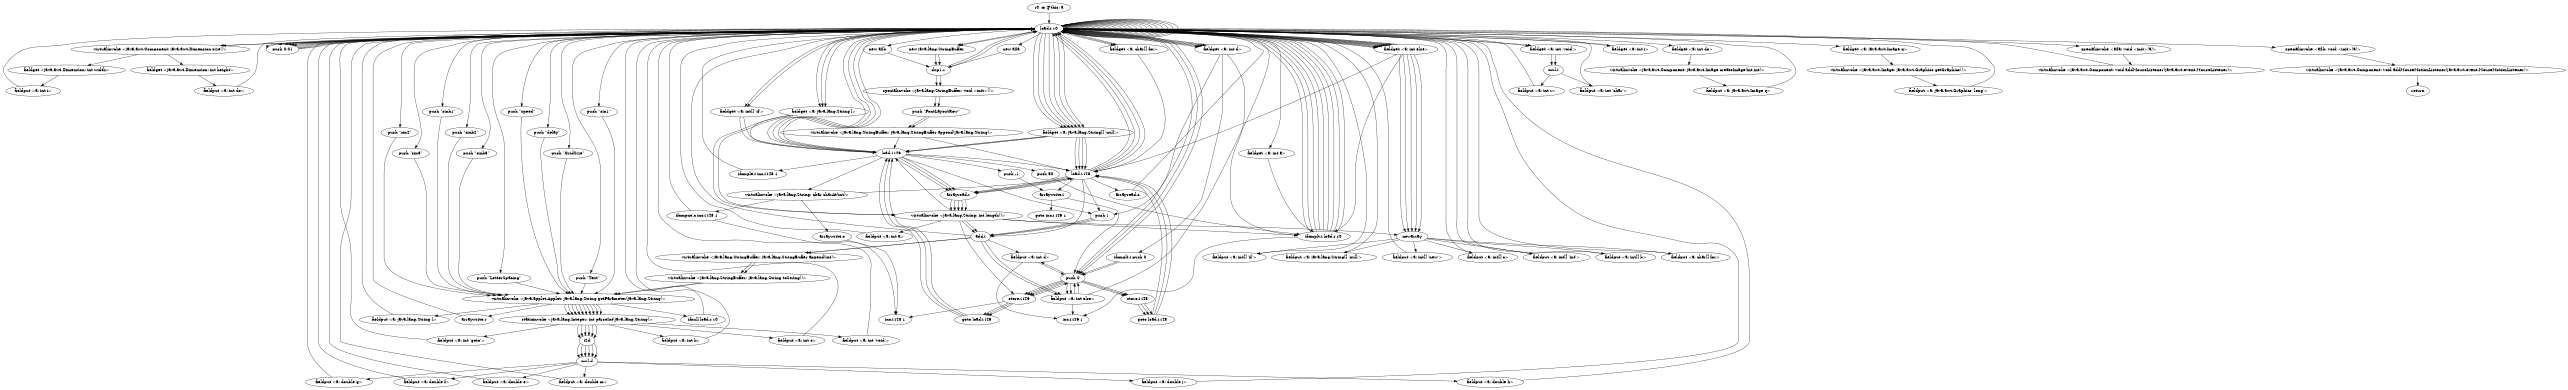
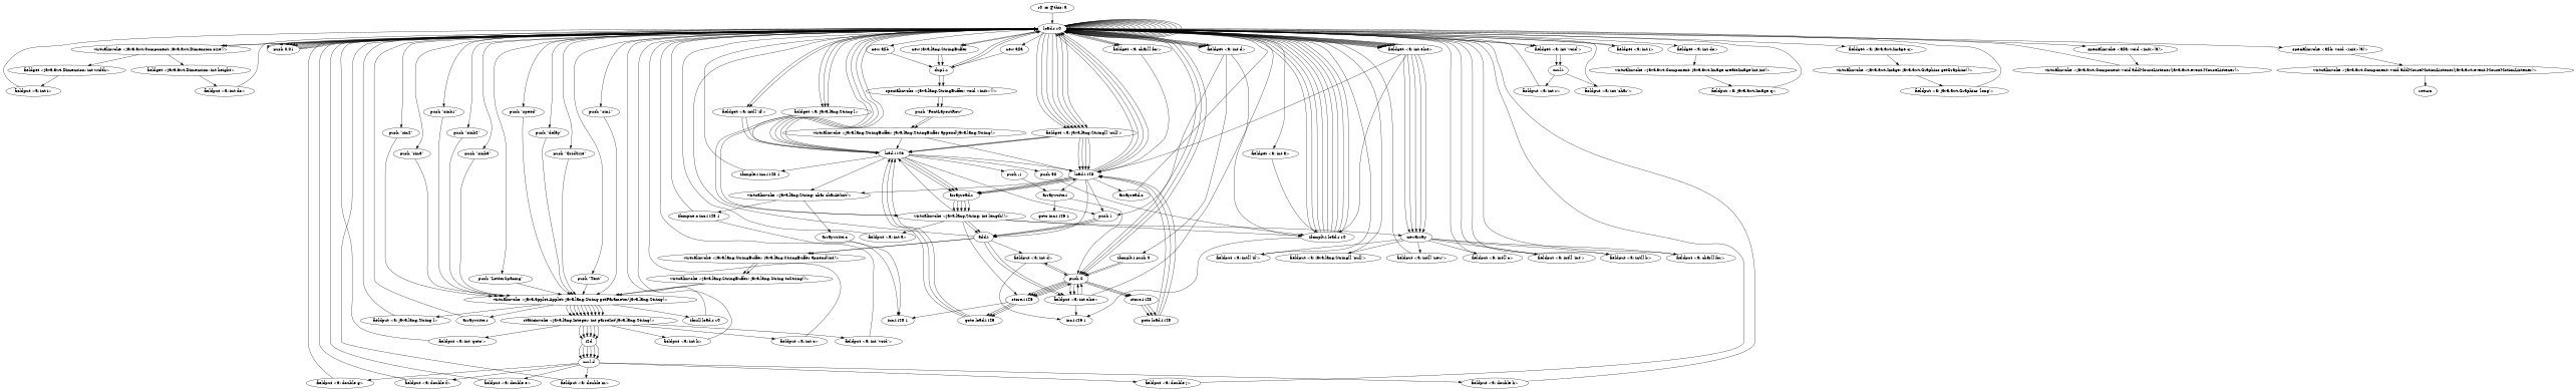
  digraph {
    "r0 := @this: a"
    "load.r r0"
    "virtualinvoke <java.awt.Component: java.awt.Dimension size()>"
    "push 0.01"
    "push \"sin1\""
    "push \"sin2\""
    "push \"sin3\""
    "push \"sinb1\""
    "push \"sinb2\""
    "push \"sinb3\""
    "push \"LetterSpacing\""
    "push \"speed\""
    "push \"delay\""
    "push \"GridSize\""
    "push \"Text\""
    "fieldget <a: java.lang.String l>"
    "push 0"
    "load.i i46"
    "fieldget <a: int d>"
    "fieldget <a: int else>"
    "fieldget <a: int 'void'>"
    "fieldget <a: int a>"
    "fieldget <a: int i>"
    "fieldget <a: int do>"
    "fieldget <a: java.awt.Image q>"
    "new a$a"
    "specialinvoke <a$a: void <init>(a)>"
    "new a$b"
    "specialinvoke <a$b: void <init>(a)>"
    "fieldget <a: int[] 'if'>"
    "fieldget <a: char[] for>"
    "fieldget <a: java.lang.String[] 'null'>"
    "new java.lang.StringBuffer"
    "fieldget <java.awt.Dimension: int width>"
    "fieldget <java.awt.Dimension: int height>"
    "virtualinvoke <java.applet.Applet: java.lang.String getParameter(java.lang.String)>"
    "virtualinvoke <java.lang.String: int length()>"
    "store.i i46"
    "fieldput <a: int d>"
    "fieldput <a: int else>"
    "store.i i48"
    n42 [label="push 50"]
    "load.i i48"
    "push -1"
    "virtualinvoke <java.lang.String: char charAt(int)>"
    "arrayread.r"
    "push 1"
    "ifcmple.i inc.i i48 1"
    "ifcmplt.i load.r r0"
    "ifcmplt.i push 0"
    newarray
    "mul.i"
    "virtualinvoke <java.awt.Component: java.awt.Image createImage(int,int)>"
    "virtualinvoke <java.awt.Image: java.awt.Graphics getGraphics()>"
    "dup1.r"
    "virtualinvoke <java.awt.Component: void addMouseListener(java.awt.event.MouseListener)>"
    "virtualinvoke <java.awt.Component: void addMouseMotionListener(java.awt.event.MouseMotionListener)>"
    "fieldput <a: int i>"
    "fieldput <a: int do>"
    "staticinvoke <java.lang.Integer: int parseInt(java.lang.String)>"
    "fieldput <a: java.lang.String l>"
    "arraywrite.r"
    "ifnull load.r r0"
    i2d
    "fieldput <a: int 'goto'>"
    "fieldput <a: int k>"
    "fieldput <a: int o>"
    "fieldput <a: int 'void'>"
    "mul.d"
    "fieldput <a: double g>"
    "fieldput <a: double f>"
    "fieldput <a: double e>"
    "fieldput <a: double m>"
    "fieldput <a: double j>"
    "fieldput <a: double h>"
    "fieldput <a: int a>"
    "add.i"
    "fieldput <a: int[] 'if'>"
    "fieldput <a: java.lang.String[] 'null'>"
    "fieldput <a: int[] 'new'>"
    "fieldput <a: int[] c>"
    "fieldput <a: int[] 'int'>"
    "fieldput <a: int[] b>"
    "fieldput <a: char[] for>"
    "goto load.i i46"
    "inc.i i48 1"
    "inc.i i46 1"
    "virtualinvoke <java.lang.StringBuffer: java.lang.StringBuffer append(int)>"
    "goto load.i i48"
    "arraywrite.i"
    "arrayread.c"
    "ifcmpne.c inc.i i48 1"
    "arraywrite.c"
    "goto inc.i i46 1"
    "fieldput <a: int r>"
    "fieldput <a: int 'char'>"
    "fieldput <a: java.awt.Image q>"
    "fieldput <a: java.awt.Graphics 'long'>"
    "specialinvoke <java.lang.StringBuffer: void <init>()>"
    "push \"FontLayoutRow\""
    return
    "virtualinvoke <java.lang.StringBuffer: java.lang.String toString()>"
    "virtualinvoke <java.lang.StringBuffer: java.lang.StringBuffer append(java.lang.String)>"
    "r0 := @this: a" -> "load.r r0"
    "load.r r0" -> "load.r r0"
    "load.r r0" -> "load.r r0"
    "load.r r0" -> "load.r r0"
    "load.r r0" -> "load.r r0"
    "load.r r0" -> "load.r r0"
    "load.r r0" -> "load.r r0"
    "load.r r0" -> "load.r r0"
    "load.r r0" -> "load.r r0"
    "load.r r0" -> "load.r r0"
    "load.r r0" -> "load.r r0"
    "load.r r0" -> "load.r r0"
    "load.r r0" -> "load.r r0"
    "load.r r0" -> "load.r r0"
    "load.r r0" -> "load.r r0"
    "load.r r0" -> "load.r r0"
    "load.r r0" -> "load.r r0"
    "load.r r0" -> "load.r r0"
    "load.r r0" -> "load.r r0"
    "load.r r0" -> "load.r r0"
    "load.r r0" -> "load.r r0"
    "load.r r0" -> "load.r r0"
    "load.r r0" -> "load.r r0"
    "load.r r0" -> "virtualinvoke <java.awt.Component: java.awt.Dimension size()>"
    "load.r r0" -> "virtualinvoke <java.awt.Component: java.awt.Dimension size()>"
    "load.r r0" -> "push 0.01"
    "load.r r0" -> "push 0.01"
    "load.r r0" -> "push 0.01"
    "load.r r0" -> "push 0.01"
    "load.r r0" -> "push 0.01"
    "load.r r0" -> "push 0.01"
    "load.r r0" -> "push \"sin1\""
    "load.r r0" -> "push \"sin2\""
    "load.r r0" -> "push \"sin3\""
    "load.r r0" -> "push \"sinb1\""
    "load.r r0" -> "push \"sinb2\""
    "load.r r0" -> "push \"sinb3\""
    "load.r r0" -> "push \"LetterSpacing\""
    "load.r r0" -> "push \"speed\""
    "load.r r0" -> "push \"delay\""
    "load.r r0" -> "push \"GridSize\""
    "load.r r0" -> "push \"Text\""
    "load.r r0" -> "fieldget <a: java.lang.String l>"
    "load.r r0" -> "fieldget <a: java.lang.String l>"
    "load.r r0" -> "fieldget <a: java.lang.String l>"
    "load.r r0" -> "push 0"
    "load.r r0" -> "push 0"
    "load.r r0" -> "push 0"
    "load.r r0" -> "load.i i46"
    "load.r r0" -> "fieldget <a: int d>"
    "load.r r0" -> "fieldget <a: int d>"
    "load.r r0" -> "fieldget <a: int d>"
    "load.r r0" -> "fieldget <a: int d>"
    "load.r r0" -> "fieldget <a: int d>"
    "load.r r0" -> "fieldget <a: int else>"
    "load.r r0" -> "fieldget <a: int else>"
    "load.r r0" -> "fieldget <a: int else>"
    "load.r r0" -> "fieldget <a: int else>"
    "load.r r0" -> "fieldget <a: int else>"
    "load.r r0" -> "fieldget <a: int else>"
    "load.r r0" -> "fieldget <a: int else>"
    "load.r r0" -> "fieldget <a: int else>"
    "load.r r0" -> "fieldget <a: int else>"
    "load.r r0" -> "fieldget <a: int 'void'>"
    "load.r r0" -> "fieldget <a: int 'void'>"
    "load.r r0" -> "fieldget <a: int a>"
    "load.r r0" -> "fieldget <a: int i>"
    "load.r r0" -> "fieldget <a: int do>"
    "load.r r0" -> "fieldget <a: java.awt.Image q>"
    "load.r r0" -> "new a$a"
    "load.r r0" -> "specialinvoke <a$a: void <init>(a)>"
    "load.r r0" -> "new a$b"
    "load.r r0" -> "specialinvoke <a$b: void <init>(a)>"
    "load.r r0" -> "fieldget <a: int[] 'if'>"
    "load.r r0" -> "fieldget <a: int[] 'if'>"
    "load.r r0" -> "fieldget <a: char[] for>"
    "load.r r0" -> "fieldget <a: char[] for>"
    "load.r r0" -> "fieldget <a: java.lang.String[] 'null'>"
    "load.r r0" -> "fieldget <a: java.lang.String[] 'null'>"
    "load.r r0" -> "fieldget <a: java.lang.String[] 'null'>"
    "load.r r0" -> "fieldget <a: java.lang.String[] 'null'>"
    "load.r r0" -> "fieldget <a: java.lang.String[] 'null'>"
    "load.r r0" -> "fieldget <a: java.lang.String[] 'null'>"
    "load.r r0" -> "fieldget <a: java.lang.String[] 'null'>"
    "load.r r0" -> "new java.lang.StringBuffer"
    "load.r r0" -> "new java.lang.StringBuffer"
    "virtualinvoke <java.awt.Component: java.awt.Dimension size()>" -> "fieldget <java.awt.Dimension: int width>"
    "virtualinvoke <java.awt.Component: java.awt.Dimension size()>" -> "fieldget <java.awt.Dimension: int height>"
    "push 0.01" -> "load.r r0"
    "push 0.01" -> "load.r r0"
    "push 0.01" -> "load.r r0"
    "push 0.01" -> "load.r r0"
    "push 0.01" -> "load.r r0"
    "push 0.01" -> "load.r r0"
    "push \"sin1\"" -> "virtualinvoke <java.applet.Applet: java.lang.String getParameter(java.lang.String)>"
    "push \"sin2\"" -> "virtualinvoke <java.applet.Applet: java.lang.String getParameter(java.lang.String)>"
    "push \"sin3\"" -> "virtualinvoke <java.applet.Applet: java.lang.String getParameter(java.lang.String)>"
    "push \"sinb1\"" -> "virtualinvoke <java.applet.Applet: java.lang.String getParameter(java.lang.String)>"
    "push \"sinb2\"" -> "virtualinvoke <java.applet.Applet: java.lang.String getParameter(java.lang.String)>"
    "push \"sinb3\"" -> "virtualinvoke <java.applet.Applet: java.lang.String getParameter(java.lang.String)>"
    "push \"LetterSpacing\"" -> "virtualinvoke <java.applet.Applet: java.lang.String getParameter(java.lang.String)>"
    "push \"speed\"" -> "virtualinvoke <java.applet.Applet: java.lang.String getParameter(java.lang.String)>"
    "push \"delay\"" -> "virtualinvoke <java.applet.Applet: java.lang.String getParameter(java.lang.String)>"
    "push \"GridSize\"" -> "virtualinvoke <java.applet.Applet: java.lang.String getParameter(java.lang.String)>"
    "push \"Text\"" -> "virtualinvoke <java.applet.Applet: java.lang.String getParameter(java.lang.String)>"
    "fieldget <a: java.lang.String l>" -> "load.i i46"
    "fieldget <a: java.lang.String l>" -> "virtualinvoke <java.lang.String: int length()>"
    "fieldget <a: java.lang.String l>" -> "virtualinvoke <java.lang.String: int length()>"
    "push 0" -> "store.i i46"
    "push 0" -> "store.i i46"
    "push 0" -> "store.i i46"
    "push 0" -> "store.i i46"
    "push 0" -> "fieldput <a: int d>"
    "push 0" -> "fieldput <a: int else>"
    "push 0" -> "fieldput <a: int else>"
    "push 0" -> "store.i i48"
    "push 0" -> "store.i i48"
    "push 0" -> "store.i i48"
    "load.i i46" -> "load.r r0"
    "load.i i46" -> "load.r r0"
    "load.i i46" -> "load.r r0"
    "load.i i46" -> n42
    "load.i i46" -> "load.i i48"
    "load.i i46" -> "push -1"
    "load.i i46" -> "virtualinvoke <java.lang.String: char charAt(int)>"
    "load.i i46" -> "arrayread.r"
    "load.i i46" -> "arrayread.r"
    "load.i i46" -> "arrayread.r"
    "load.i i46" -> "push 1"
    "load.i i46" -> "ifcmple.i inc.i i48 1"
    "fieldget <a: int d>" -> "load.r r0"
    "fieldget <a: int d>" -> "push 1"
    "fieldget <a: int d>" -> "ifcmplt.i load.r r0"
    "fieldget <a: int d>" -> "ifcmplt.i push 0"
    "fieldget <a: int else>" -> "load.r r0"
    "fieldget <a: int else>" -> "load.r r0"
    "fieldget <a: int else>" -> "load.i i48"
    "fieldget <a: int else>" -> "ifcmplt.i load.r r0"
    "fieldget <a: int else>" -> newarray
    "fieldget <a: int else>" -> newarray
    "fieldget <a: int else>" -> newarray
    "fieldget <a: int else>" -> newarray
    "fieldget <a: int else>" -> newarray
    "fieldget <a: int 'void'>" -> "mul.i"
    "fieldget <a: int 'void'>" -> "mul.i"
    "fieldget <a: int a>" -> "ifcmplt.i load.r r0"
    "fieldget <a: int i>" -> "load.r r0"
    "fieldget <a: int do>" -> "virtualinvoke <java.awt.Component: java.awt.Image createImage(int,int)>"
    "fieldget <a: java.awt.Image q>" -> "virtualinvoke <java.awt.Image: java.awt.Graphics getGraphics()>"
    "new a$a" -> "dup1.r"
    "specialinvoke <a$a: void <init>(a)>" -> "virtualinvoke <java.awt.Component: void addMouseListener(java.awt.event.MouseListener)>"
    "new a$b" -> "dup1.r"
    "specialinvoke <a$b: void <init>(a)>" -> "virtualinvoke <java.awt.Component: void addMouseMotionListener(java.awt.event.MouseMotionListener)>"
    "fieldget <a: int[] 'if'>" -> "load.i i46"
    "fieldget <a: int[] 'if'>" -> "load.i i46"
    "fieldget <a: char[] for>" -> "load.r r0"
    "fieldget <a: char[] for>" -> "load.i i48"
    "fieldget <a: java.lang.String[] 'null'>" -> "load.i i46"
    "fieldget <a: java.lang.String[] 'null'>" -> "load.i i46"
    "fieldget <a: java.lang.String[] 'null'>" -> "load.i i46"
    "fieldget <a: java.lang.String[] 'null'>" -> "load.i i48"
    "fieldget <a: java.lang.String[] 'null'>" -> "load.i i48"
    "fieldget <a: java.lang.String[] 'null'>" -> "load.i i48"
    "fieldget <a: java.lang.String[] 'null'>" -> "load.i i48"
    "new java.lang.StringBuffer" -> "dup1.r"
    "new java.lang.StringBuffer" -> "dup1.r"
    "fieldget <java.awt.Dimension: int width>" -> "fieldput <a: int i>"
    "fieldget <java.awt.Dimension: int height>" -> "fieldput <a: int do>"
    "virtualinvoke <java.applet.Applet: java.lang.String getParameter(java.lang.String)>" -> "staticinvoke <java.lang.Integer: int parseInt(java.lang.String)>"
    "virtualinvoke <java.applet.Applet: java.lang.String getParameter(java.lang.String)>" -> "staticinvoke <java.lang.Integer: int parseInt(java.lang.String)>"
    "virtualinvoke <java.applet.Applet: java.lang.String getParameter(java.lang.String)>" -> "staticinvoke <java.lang.Integer: int parseInt(java.lang.String)>"
    "virtualinvoke <java.applet.Applet: java.lang.String getParameter(java.lang.String)>" -> "staticinvoke <java.lang.Integer: int parseInt(java.lang.String)>"
    "virtualinvoke <java.applet.Applet: java.lang.String getParameter(java.lang.String)>" -> "staticinvoke <java.lang.Integer: int parseInt(java.lang.String)>"
    "virtualinvoke <java.applet.Applet: java.lang.String getParameter(java.lang.String)>" -> "staticinvoke <java.lang.Integer: int parseInt(java.lang.String)>"
    "virtualinvoke <java.applet.Applet: java.lang.String getParameter(java.lang.String)>" -> "staticinvoke <java.lang.Integer: int parseInt(java.lang.String)>"
    "virtualinvoke <java.applet.Applet: java.lang.String getParameter(java.lang.String)>" -> "staticinvoke <java.lang.Integer: int parseInt(java.lang.String)>"
    "virtualinvoke <java.applet.Applet: java.lang.String getParameter(java.lang.String)>" -> "staticinvoke <java.lang.Integer: int parseInt(java.lang.String)>"
    "virtualinvoke <java.applet.Applet: java.lang.String getParameter(java.lang.String)>" -> "staticinvoke <java.lang.Integer: int parseInt(java.lang.String)>"
    "virtualinvoke <java.applet.Applet: java.lang.String getParameter(java.lang.String)>" -> "fieldput <a: java.lang.String l>"
    "virtualinvoke <java.applet.Applet: java.lang.String getParameter(java.lang.String)>" -> "arraywrite.r"
    "virtualinvoke <java.applet.Applet: java.lang.String getParameter(java.lang.String)>" -> "ifnull load.r r0"
    "virtualinvoke <java.lang.String: int length()>" -> "load.i i46"
    "virtualinvoke <java.lang.String: int length()>" -> "store.i i46"
    "virtualinvoke <java.lang.String: int length()>" -> "ifcmplt.i load.r r0"
    "virtualinvoke <java.lang.String: int length()>" -> newarray
    "virtualinvoke <java.lang.String: int length()>" -> "fieldput <a: int a>"
    "virtualinvoke <java.lang.String: int length()>" -> "add.i"
    "virtualinvoke <java.lang.String: int length()>" -> "add.i"
    "store.i i46" -> "push 0"
    "store.i i46" -> "goto load.i i46"
    "store.i i46" -> "goto load.i i46"
    "store.i i46" -> "goto load.i i46"
    "store.i i46" -> "inc.i i48 1"
    "fieldput <a: int d>" -> "push 0"
    "fieldput <a: int d>" -> "inc.i i46 1"
    "fieldput <a: int else>" -> "load.r r0"
    "fieldput <a: int else>" -> "push 0"
    "fieldput <a: int else>" -> "push 0"
    "fieldput <a: int else>" -> "inc.i i46 1"
    "store.i i48" -> "goto load.i i48"
    "store.i i48" -> "goto load.i i48"
    "store.i i48" -> "goto load.i i48"
    n42 -> "ifcmplt.i load.r r0"
    "load.i i48" -> "load.r r0"
    "load.i i48" -> "load.r r0"
    "load.i i48" -> "load.r r0"
    "load.i i48" -> "load.r r0"
-   "virtualinvoke <java.lang.String: char charAt(int)>" -> "load.i i48"
+   "load.i i48" -> "virtualinvoke <java.lang.String: char charAt(int)>"
    "load.i i48" -> "arrayread.r"
    "load.i i48" -> "arrayread.r"
    "load.i i48" -> "arrayread.r"
    "load.i i48" -> "push 1"
    "load.i i48" -> "add.i"
    "load.i i48" -> "arraywrite.i"
    "load.i i48" -> "arrayread.c"
    "push -1" -> "arraywrite.i"
    "virtualinvoke <java.lang.String: char charAt(int)>" -> "ifcmpne.c inc.i i48 1"
    "virtualinvoke <java.lang.String: char charAt(int)>" -> "arraywrite.c"
    "arrayread.r" -> "virtualinvoke <java.lang.String: int length()>"
    "arrayread.r" -> "virtualinvoke <java.lang.String: int length()>"
    "arrayread.r" -> "virtualinvoke <java.lang.String: int length()>"
    "arrayread.r" -> "virtualinvoke <java.lang.String: int length()>"
    "arrayread.r" -> "virtualinvoke <java.lang.String: int length()>"
    "arrayread.r" -> "load.i i48"
    "push 1" -> "add.i"
    "push 1" -> "add.i"
    "push 1" -> "add.i"
    "ifcmple.i inc.i i48 1" -> "load.r r0"
    "ifcmplt.i load.r r0" -> "load.r r0"
    "ifcmplt.i load.r r0" -> "load.r r0"
    "ifcmplt.i load.r r0" -> "load.r r0"
    "ifcmplt.i load.r r0" -> "load.r r0"
    "ifcmplt.i load.r r0" -> "load.r r0"
    "ifcmplt.i load.r r0" -> "load.r r0"
    "ifcmplt.i load.r r0" -> "load.r r0"
    "ifcmplt.i load.r r0" -> "load.r r0"
    "ifcmplt.i load.r r0" -> "load.r r0"
    "ifcmplt.i load.r r0" -> "inc.i i46 1"
    "ifcmplt.i push 0" -> "push 0"
    "ifcmplt.i push 0" -> "push 0"
    newarray -> "fieldput <a: int[] 'if'>"
    newarray -> "fieldput <a: java.lang.String[] 'null'>"
    newarray -> "fieldput <a: int[] 'new'>"
    newarray -> "fieldput <a: int[] c>"
    newarray -> "fieldput <a: int[] 'int'>"
    newarray -> "fieldput <a: int[] b>"
    newarray -> "fieldput <a: char[] for>"
    "mul.i" -> "fieldput <a: int r>"
    "mul.i" -> "fieldput <a: int 'char'>"
    "virtualinvoke <java.awt.Component: java.awt.Image createImage(int,int)>" -> "fieldput <a: java.awt.Image q>"
    "virtualinvoke <java.awt.Image: java.awt.Graphics getGraphics()>" -> "fieldput <a: java.awt.Graphics 'long'>"
    "dup1.r" -> "load.r r0"
    "dup1.r" -> "load.r r0"
    "dup1.r" -> "specialinvoke <java.lang.StringBuffer: void <init>()>"
    "dup1.r" -> "specialinvoke <java.lang.StringBuffer: void <init>()>"
    "virtualinvoke <java.awt.Component: void addMouseListener(java.awt.event.MouseListener)>" -> "load.r r0"
    "virtualinvoke <java.awt.Component: void addMouseMotionListener(java.awt.event.MouseMotionListener)>" -> return
    "fieldput <a: int i>" -> "load.r r0"
    "fieldput <a: int do>" -> "load.r r0"
    "staticinvoke <java.lang.Integer: int parseInt(java.lang.String)>" -> i2d
    "staticinvoke <java.lang.Integer: int parseInt(java.lang.String)>" -> i2d
    "staticinvoke <java.lang.Integer: int parseInt(java.lang.String)>" -> i2d
    "staticinvoke <java.lang.Integer: int parseInt(java.lang.String)>" -> i2d
    "staticinvoke <java.lang.Integer: int parseInt(java.lang.String)>" -> i2d
    "staticinvoke <java.lang.Integer: int parseInt(java.lang.String)>" -> i2d
    "staticinvoke <java.lang.Integer: int parseInt(java.lang.String)>" -> "fieldput <a: int 'goto'>"
    "staticinvoke <java.lang.Integer: int parseInt(java.lang.String)>" -> "fieldput <a: int k>"
    "staticinvoke <java.lang.Integer: int parseInt(java.lang.String)>" -> "fieldput <a: int o>"
    "staticinvoke <java.lang.Integer: int parseInt(java.lang.String)>" -> "fieldput <a: int 'void'>"
    "fieldput <a: java.lang.String l>" -> "load.r r0"
    "arraywrite.r" -> "load.r r0"
    "ifnull load.r r0" -> "load.r r0"
    i2d -> "mul.d"
    i2d -> "mul.d"
    i2d -> "mul.d"
    i2d -> "mul.d"
    i2d -> "mul.d"
    i2d -> "mul.d"
    "fieldput <a: int 'goto'>" -> "load.r r0"
    "fieldput <a: int k>" -> "load.r r0"
    "fieldput <a: int o>" -> "load.r r0"
    "fieldput <a: int 'void'>" -> "load.r r0"
    "mul.d" -> "fieldput <a: double g>"
    "mul.d" -> "fieldput <a: double f>"
    "mul.d" -> "fieldput <a: double e>"
    "mul.d" -> "fieldput <a: double m>"
    "mul.d" -> "fieldput <a: double j>"
    "mul.d" -> "fieldput <a: double h>"
    "fieldput <a: double g>" -> "load.r r0"
    "fieldput <a: double f>" -> "load.r r0"
    "fieldput <a: double e>" -> "load.r r0"
    "fieldput <a: double m>" -> "load.r r0"
    "fieldput <a: double j>" -> "load.r r0"
    "fieldput <a: double h>" -> "load.r r0"
    "fieldput <a: int a>" -> "load.r r0"
    "add.i" -> "load.r r0"
    "add.i" -> "fieldput <a: int d>"
    "add.i" -> "fieldput <a: int else>"
    "add.i" -> "fieldput <a: int else>"
    "add.i" -> "virtualinvoke <java.lang.StringBuffer: java.lang.StringBuffer append(int)>"
    "add.i" -> "virtualinvoke <java.lang.StringBuffer: java.lang.StringBuffer append(int)>"
    "fieldput <a: int[] 'if'>" -> "load.r r0"
    "fieldput <a: java.lang.String[] 'null'>" -> "load.r r0"
    "fieldput <a: int[] 'new'>" -> "load.r r0"
    "fieldput <a: int[] c>" -> "load.r r0"
    "fieldput <a: int[] 'int'>" -> "load.r r0"
    "fieldput <a: int[] b>" -> "load.r r0"
    "fieldput <a: char[] for>" -> "load.r r0"
    "goto load.i i46" -> "load.i i46"
    "goto load.i i46" -> "load.i i46"
    "goto load.i i46" -> "load.i i46"
    "virtualinvoke <java.lang.StringBuffer: java.lang.StringBuffer append(int)>" -> "virtualinvoke <java.lang.StringBuffer: java.lang.String toString()>"
    "virtualinvoke <java.lang.StringBuffer: java.lang.StringBuffer append(int)>" -> "virtualinvoke <java.lang.StringBuffer: java.lang.String toString()>"
    "goto load.i i48" -> "load.i i48"
    "goto load.i i48" -> "load.i i48"
    "goto load.i i48" -> "load.i i48"
    "arraywrite.i" -> "push 0"
    "arraywrite.i" -> "goto inc.i i46 1"
    "arrayread.c" -> "load.r r0"
    "ifcmpne.c inc.i i48 1" -> "load.r r0"
    "ifcmpne.c inc.i i48 1" -> "inc.i i48 1"
    "arraywrite.c" -> "inc.i i48 1"
    "fieldput <a: int r>" -> "load.r r0"
    "fieldput <a: int 'char'>" -> "load.r r0"
    "fieldput <a: java.awt.Image q>" -> "load.r r0"
    "fieldput <a: java.awt.Graphics 'long'>" -> "load.r r0"
    "specialinvoke <java.lang.StringBuffer: void <init>()>" -> "push \"FontLayoutRow\""
    "specialinvoke <java.lang.StringBuffer: void <init>()>" -> "push \"FontLayoutRow\""
    "push \"FontLayoutRow\"" -> "virtualinvoke <java.lang.StringBuffer: java.lang.StringBuffer append(java.lang.String)>"
    "push \"FontLayoutRow\"" -> "virtualinvoke <java.lang.StringBuffer: java.lang.StringBuffer append(java.lang.String)>"
    "virtualinvoke <java.lang.StringBuffer: java.lang.String toString()>" -> "virtualinvoke <java.applet.Applet: java.lang.String getParameter(java.lang.String)>"
    "virtualinvoke <java.lang.StringBuffer: java.lang.String toString()>" -> "virtualinvoke <java.applet.Applet: java.lang.String getParameter(java.lang.String)>"
    "virtualinvoke <java.lang.StringBuffer: java.lang.StringBuffer append(java.lang.String)>" -> "load.i i46"
    "virtualinvoke <java.lang.StringBuffer: java.lang.StringBuffer append(java.lang.String)>" -> "load.i i48"
  }
